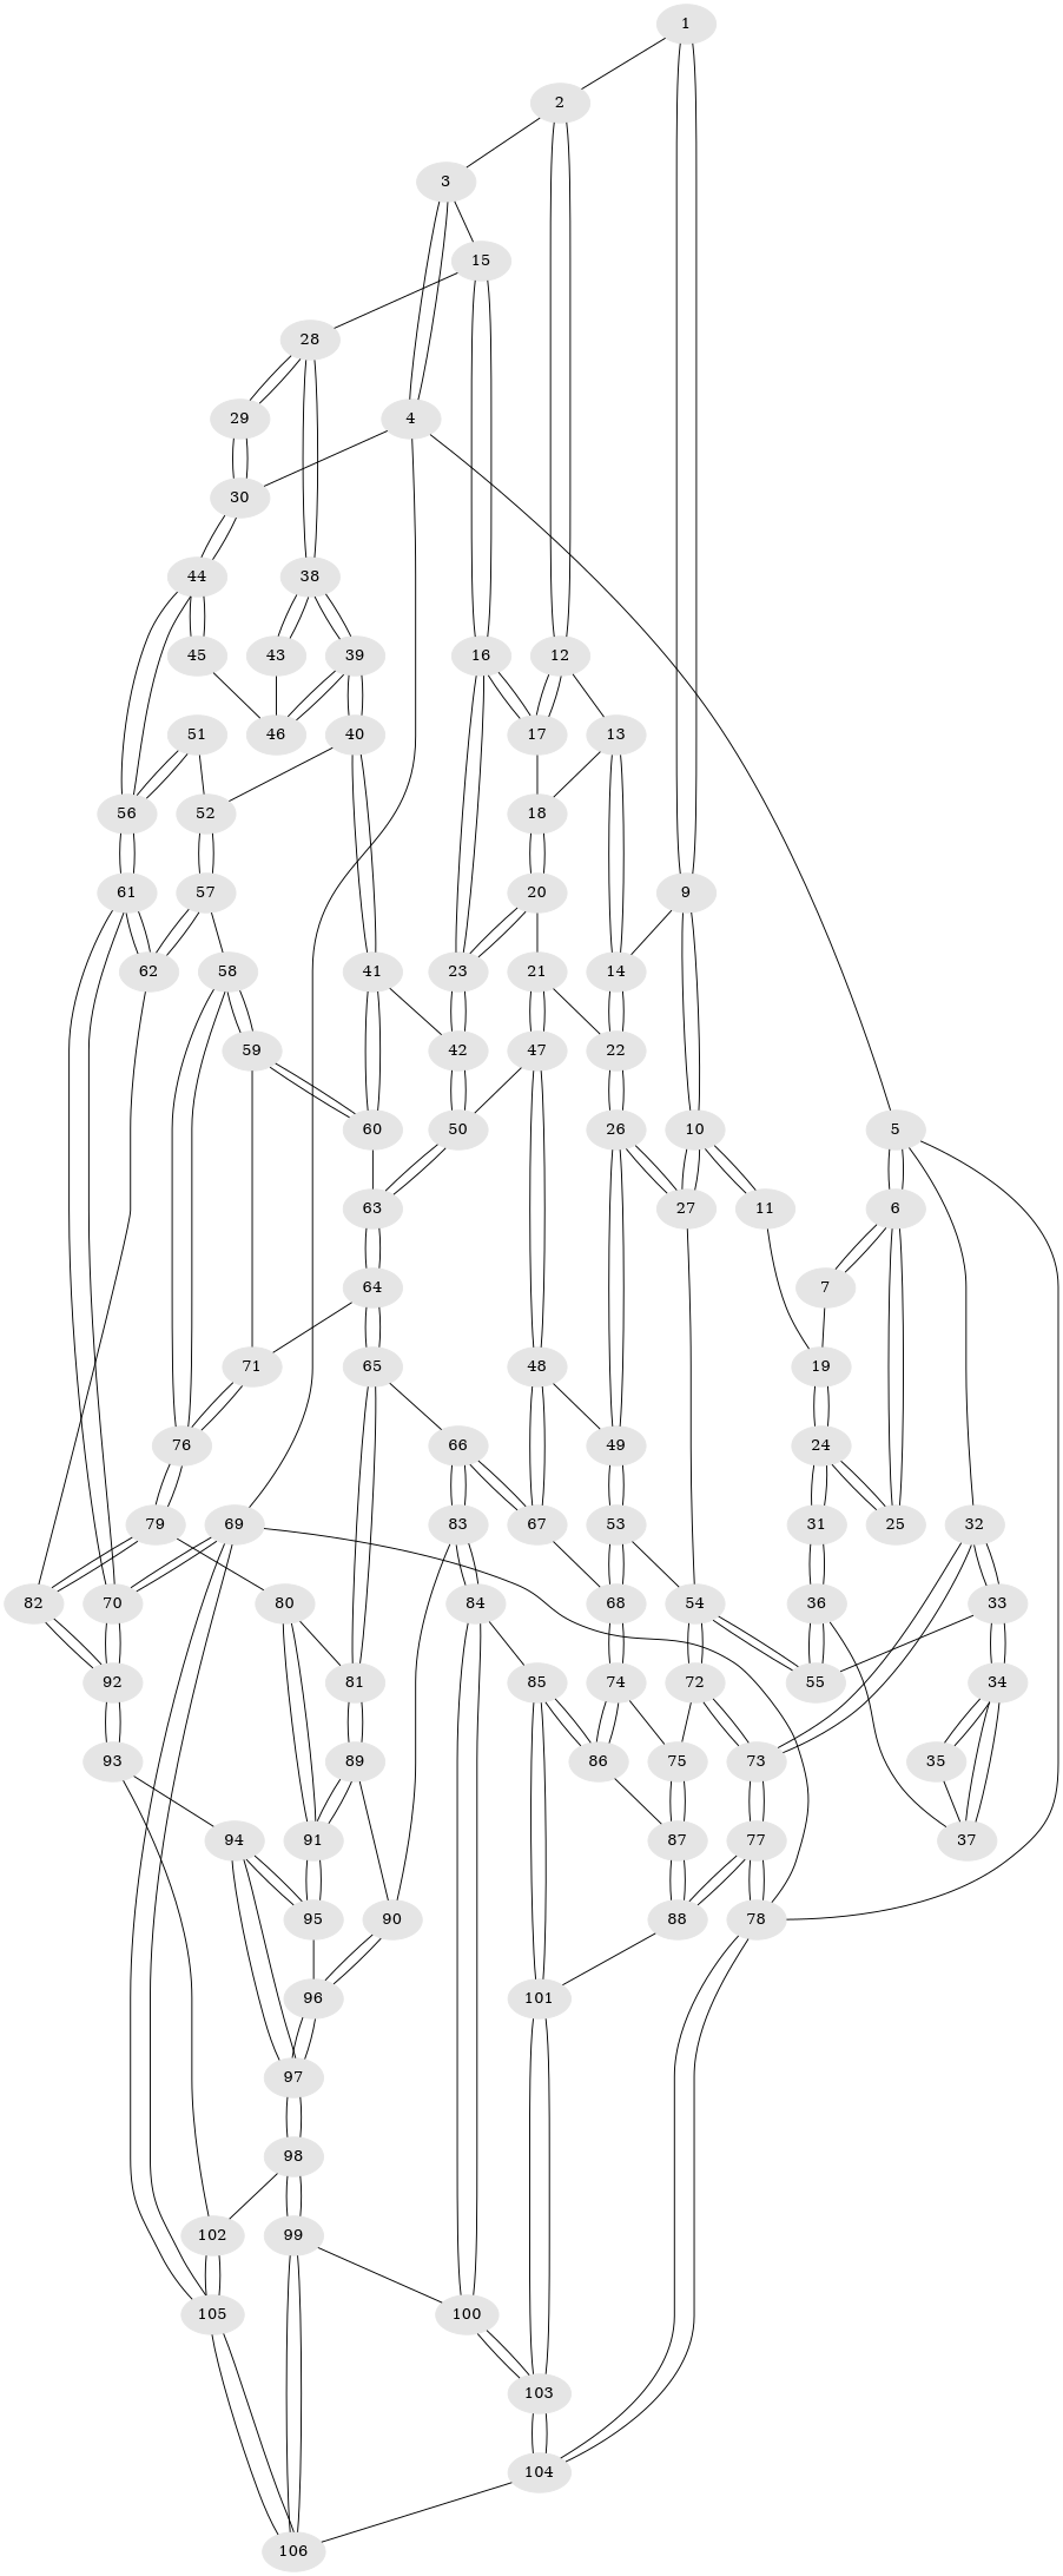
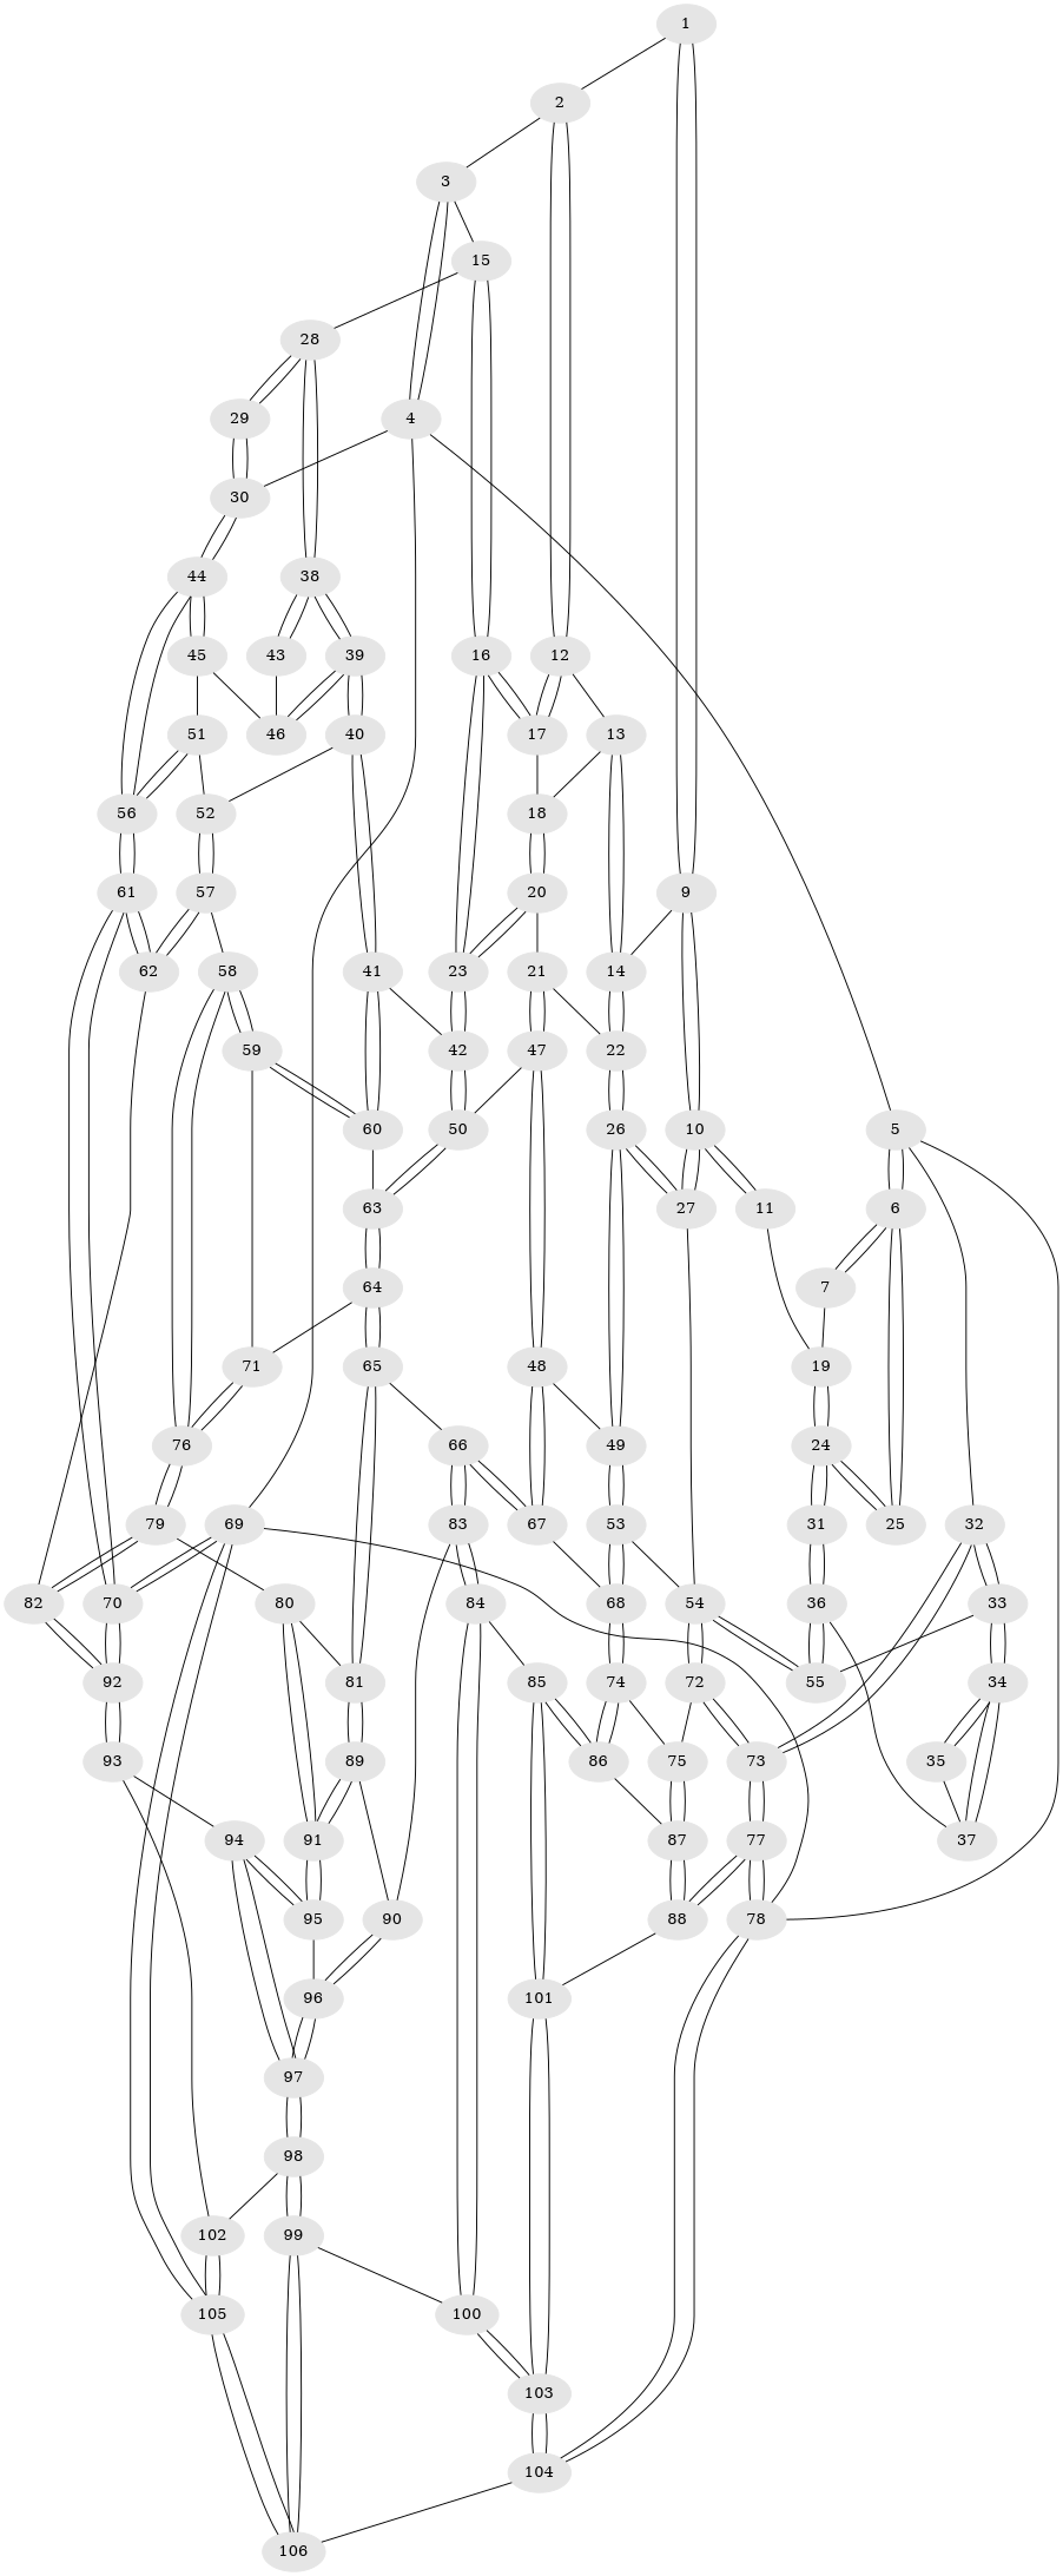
  graph {
    node [color=gray90 style=filled]
    1
    2
    9
    3
    12
    10
    14
    4
    15
    13
    17
    5
    30
    69
    16
    28
    6
    32
    78
    44
    70
    105
    7
    25
    33
    73
    104
    19
    24
    11
    27
    22
    54
    18
    20
    26
    23
    29
    38
    42
    21
    31
    47
    50
    48
    49
    36
    53
    39
    43
    45
    56
    55
    37
    34
    77
    35
    40
    46
    41
    52
    60
    57
    63
    51
    61
    67
    68
    64
    58
    62
    72
    74
    75
    59
    76
    82
    71
    79
    92
    65
    66
    81
    83
    89
    84
    90
    86
    106
    93
    87
    88
    80
    101
    91
    95
    85
    100
    96
    103
    97
    94
    102
    98
    99
    1 -- 2
    1 -- 9
    1 -- 9
    2 -- 3
    2 -- 12
    2 -- 12
    9 -- 10
    9 -- 10
    9 -- 14
    3 -- 4
    3 -- 4
    3 -- 15
    12 -- 13
    12 -- 17
    12 -- 17
    10 -- 11
    10 -- 11
    10 -- 27
    10 -- 27
    14 -- 22
    14 -- 22
    4 -- 5
    4 -- 30
    4 -- 69
    15 -- 16
    15 -- 16
    15 -- 28
    13 -- 14
    13 -- 14
    13 -- 18
    17 -- 18
    5 -- 6
    5 -- 6
    5 -- 32
    5 -- 78
    30 -- 44
    30 -- 44
    69 -- 78
    69 -- 70
    69 -- 70
    69 -- 105
    69 -- 105
    16 -- 17
    16 -- 17
    16 -- 23
    16 -- 23
    28 -- 29
    28 -- 29
    28 -- 38
    28 -- 38
    6 -- 7
    6 -- 7
    6 -- 25
    6 -- 25
    32 -- 33
    32 -- 33
    32 -- 73
    32 -- 73
    78 -- 104
    78 -- 104
    44 -- 45
    44 -- 45
    44 -- 56
    44 -- 56
    70 -- 92
    70 -- 92
    105 -- 106
    105 -- 106
    7 -- 19
    33 -- 55
    33 -- 34
    33 -- 34
    73 -- 77
    73 -- 77
    104 -- 106
    19 -- 24
    19 -- 24
    24 -- 25
    24 -- 25
    24 -- 31
    24 -- 31
    11 -- 19
    27 -- 54
    22 -- 26
    22 -- 26
    54 -- 55
    54 -- 55
    54 -- 72
    54 -- 72
    18 -- 20
    18 -- 20
    20 -- 23
    20 -- 23
    20 -- 21
    26 -- 27
    26 -- 27
    26 -- 49
    26 -- 49
    23 -- 42
    23 -- 42
    29 -- 30
    29 -- 30
    38 -- 39
    38 -- 39
    38 -- 43
    38 -- 43
    42 -- 50
    42 -- 50
    21 -- 22
    21 -- 47
    21 -- 47
    31 -- 36
    31 -- 36
    47 -- 50
    47 -- 48
    47 -- 48
    50 -- 63
    50 -- 63
    48 -- 49
    48 -- 67
    48 -- 67
    49 -- 53
    49 -- 53
    36 -- 55
    36 -- 55
    36 -- 37
    53 -- 54
    53 -- 68
    53 -- 68
    39 -- 40
    39 -- 40
    39 -- 46
    39 -- 46
    43 -- 46
    45 -- 46
+   45 -- 51
    56 -- 61
    56 -- 61
    34 -- 37
    34 -- 37
    34 -- 35
    34 -- 35
    77 -- 78
    77 -- 78
    77 -- 88
    77 -- 88
    35 -- 37
    40 -- 41
    40 -- 41
    40 -- 52
    41 -- 42
    41 -- 60
    41 -- 60
    52 -- 57
    52 -- 57
    60 -- 63
    57 -- 58
    57 -- 62
    57 -- 62
    63 -- 64
    63 -- 64
    51 -- 56
    51 -- 56
    51 -- 52
    61 -- 70
    61 -- 70
    61 -- 62
    61 -- 62
    67 -- 68
    68 -- 74
    68 -- 74
    64 -- 71
    64 -- 65
    64 -- 65
    58 -- 59
    58 -- 59
    58 -- 76
    58 -- 76
    62 -- 82
    72 -- 73
    72 -- 73
    72 -- 75
    74 -- 75
    74 -- 86
    74 -- 86
    75 -- 87
    75 -- 87
    59 -- 60
    59 -- 60
    59 -- 71
    76 -- 79
    76 -- 79
    82 -- 92
    82 -- 92
    71 -- 76
    71 -- 76
    79 -- 82
    79 -- 82
    79 -- 80
    92 -- 93
    92 -- 93
    65 -- 66
    65 -- 81
    65 -- 81
    66 -- 67
    66 -- 67
    66 -- 83
    66 -- 83
    81 -- 89
    81 -- 89
    83 -- 84
    83 -- 84
    83 -- 90
    89 -- 90
    89 -- 91
    89 -- 91
    84 -- 85
    84 -- 100
    84 -- 100
    90 -- 96
    90 -- 96
    86 -- 87
    93 -- 94
    93 -- 102
    87 -- 88
    87 -- 88
    88 -- 101
    80 -- 81
    80 -- 91
    80 -- 91
    101 -- 103
    101 -- 103
    91 -- 95
    91 -- 95
    95 -- 96
    85 -- 86
    85 -- 86
    85 -- 101
    85 -- 101
    100 -- 103
    100 -- 103
    96 -- 97
    96 -- 97
    103 -- 104
    103 -- 104
    97 -- 98
    97 -- 98
    94 -- 95
    94 -- 95
    94 -- 97
    94 -- 97
    102 -- 105
    102 -- 105
    98 -- 102
    98 -- 99
    98 -- 99
    99 -- 106
    99 -- 106
    99 -- 100
  }
